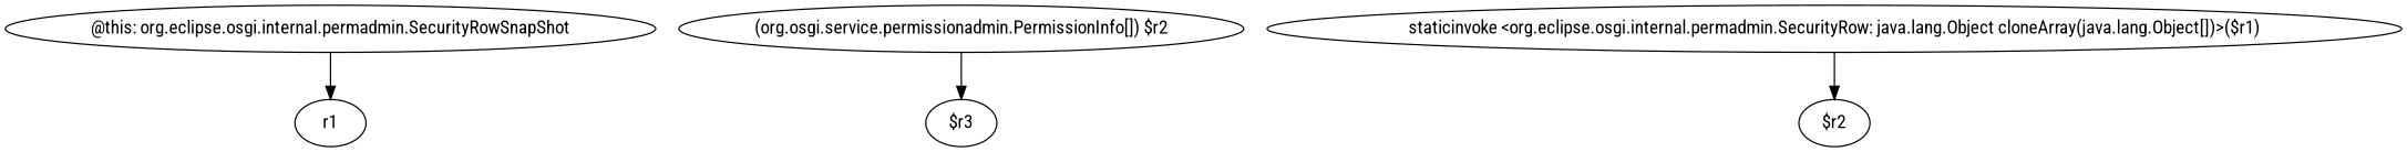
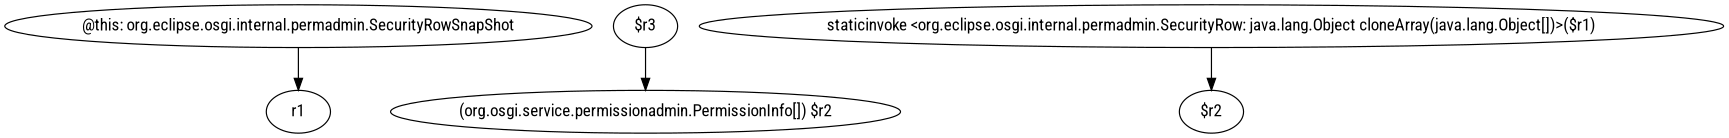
  digraph {
    fontname="Roboto Condensed"
    node [fontname="Roboto Condensed"]
    edge [fontname="Roboto Condensed"]
    n1 [label="@this: org.eclipse.osgi.internal.permadmin.SecurityRowSnapShot"]
    n2 [label=r1]
    n3 [label="(org.osgi.service.permissionadmin.PermissionInfo[]) $r2"]
    n4 [label="$r3"]
    n5 [label="staticinvoke <org.eclipse.osgi.internal.permadmin.SecurityRow: java.lang.Object cloneArray(java.lang.Object[])>($r1)"]
    n6 [label="$r2"]
    n1 -> n2
-   n3 -> n4
+   n4 -> n3
    n5 -> n6
  }
